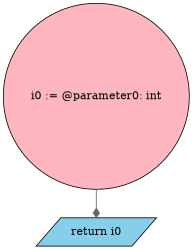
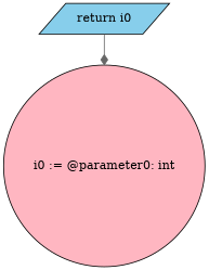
  digraph {
    node [style=filled]
    "i0 := @parameter0: int" [fillcolor=lightpink shape=circle]
    "return i0" [fillcolor=skyblue shape=parallelogram]
-   "i0 := @parameter0: int" -> "return i0" [color=gray40 arrowhead=diamond]
+   "return i0" -> "i0 := @parameter0: int" [color=gray40 arrowhead=diamond]
  }
